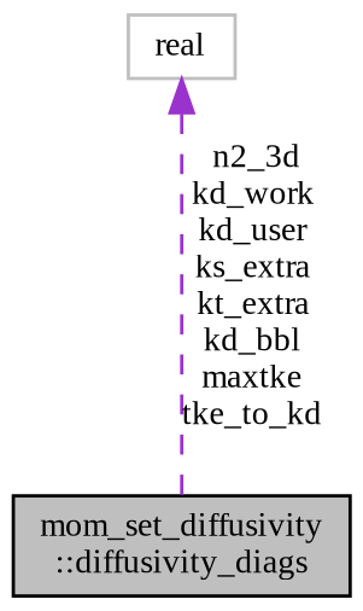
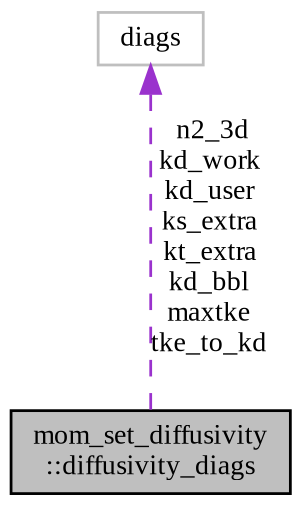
  digraph {
    fontname="Liberation Serif"
    node [fontname="Liberation Serif" fontsize=10 shape=record style=filled]
    n1 [color=black fillcolor=grey75 fontcolor=black height=0.2 label="mom_set_diffusivity\l::diffusivity_diags" width=0.4]
-   n2 [color=grey75 fillcolor=white height=0.2 label=real width=0.4]
+   n2 [color=grey75 fillcolor=white height=0.2 label=diags width=0.4]
    n2 -> n1 [color=darkorchid3 dir=back fontname="Liberation Serif" fontsize=10 label=" n2_3d\nkd_work\nkd_user\nks_extra\nkt_extra\nkd_bbl\nmaxtke\ntke_to_kd" labelfontname=Helvetica labelfontsize=10 style=dashed]
  }
